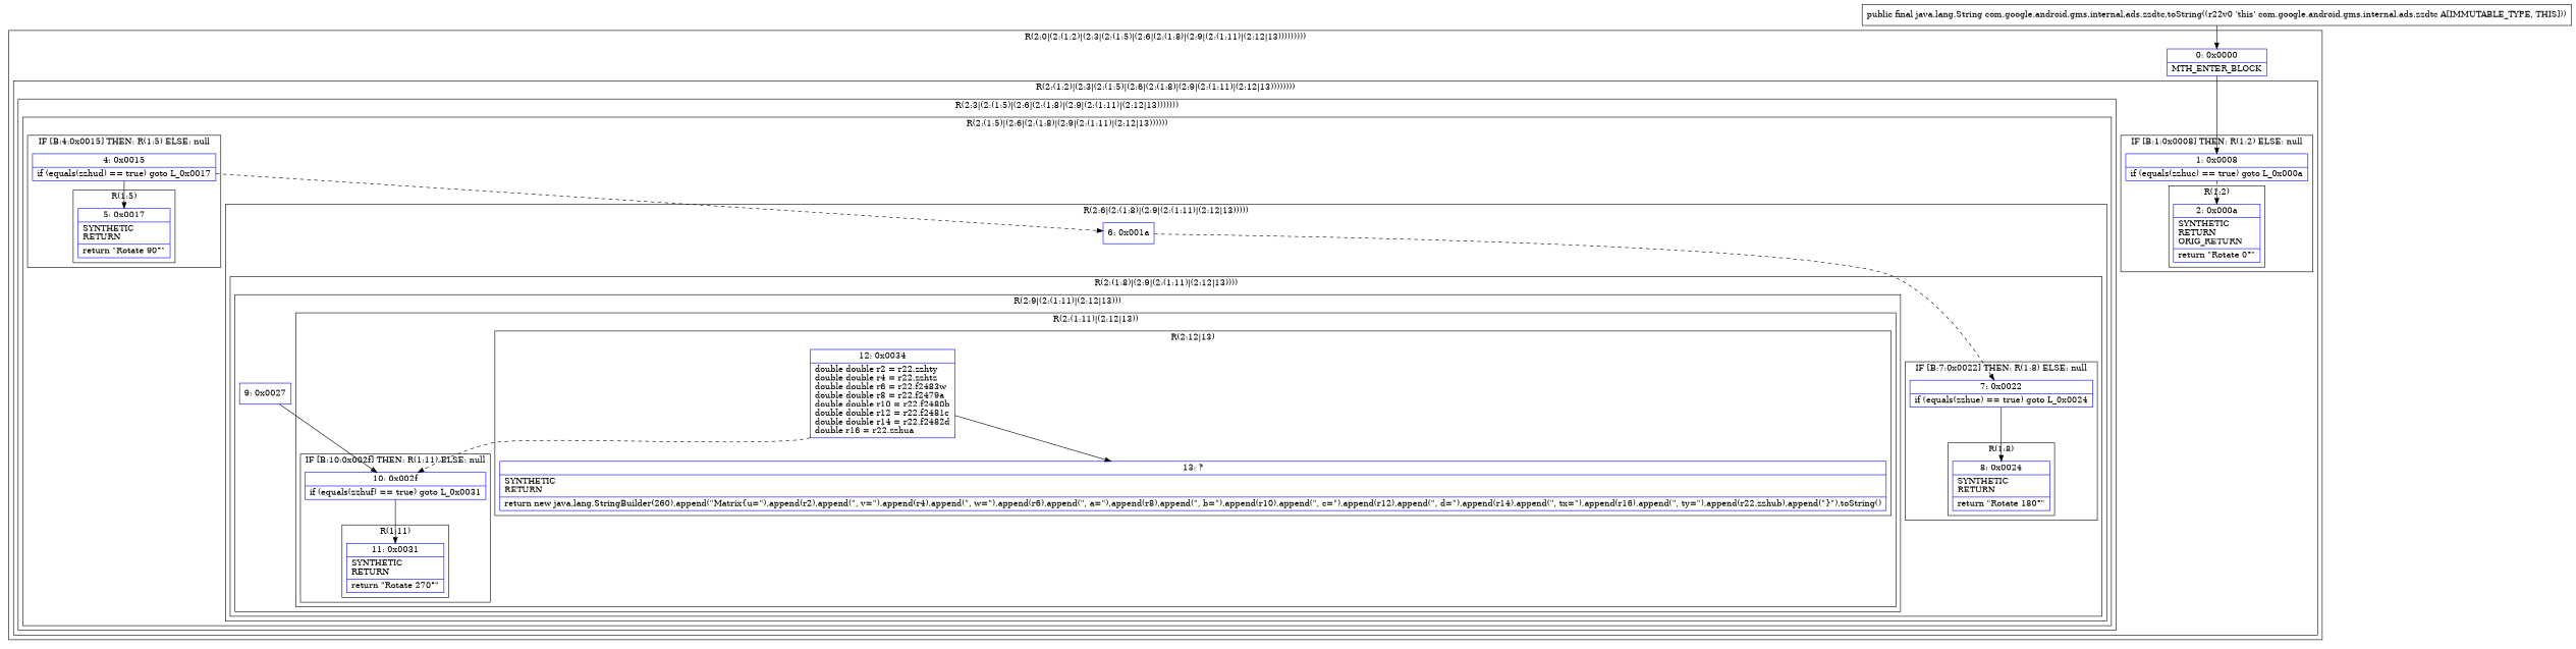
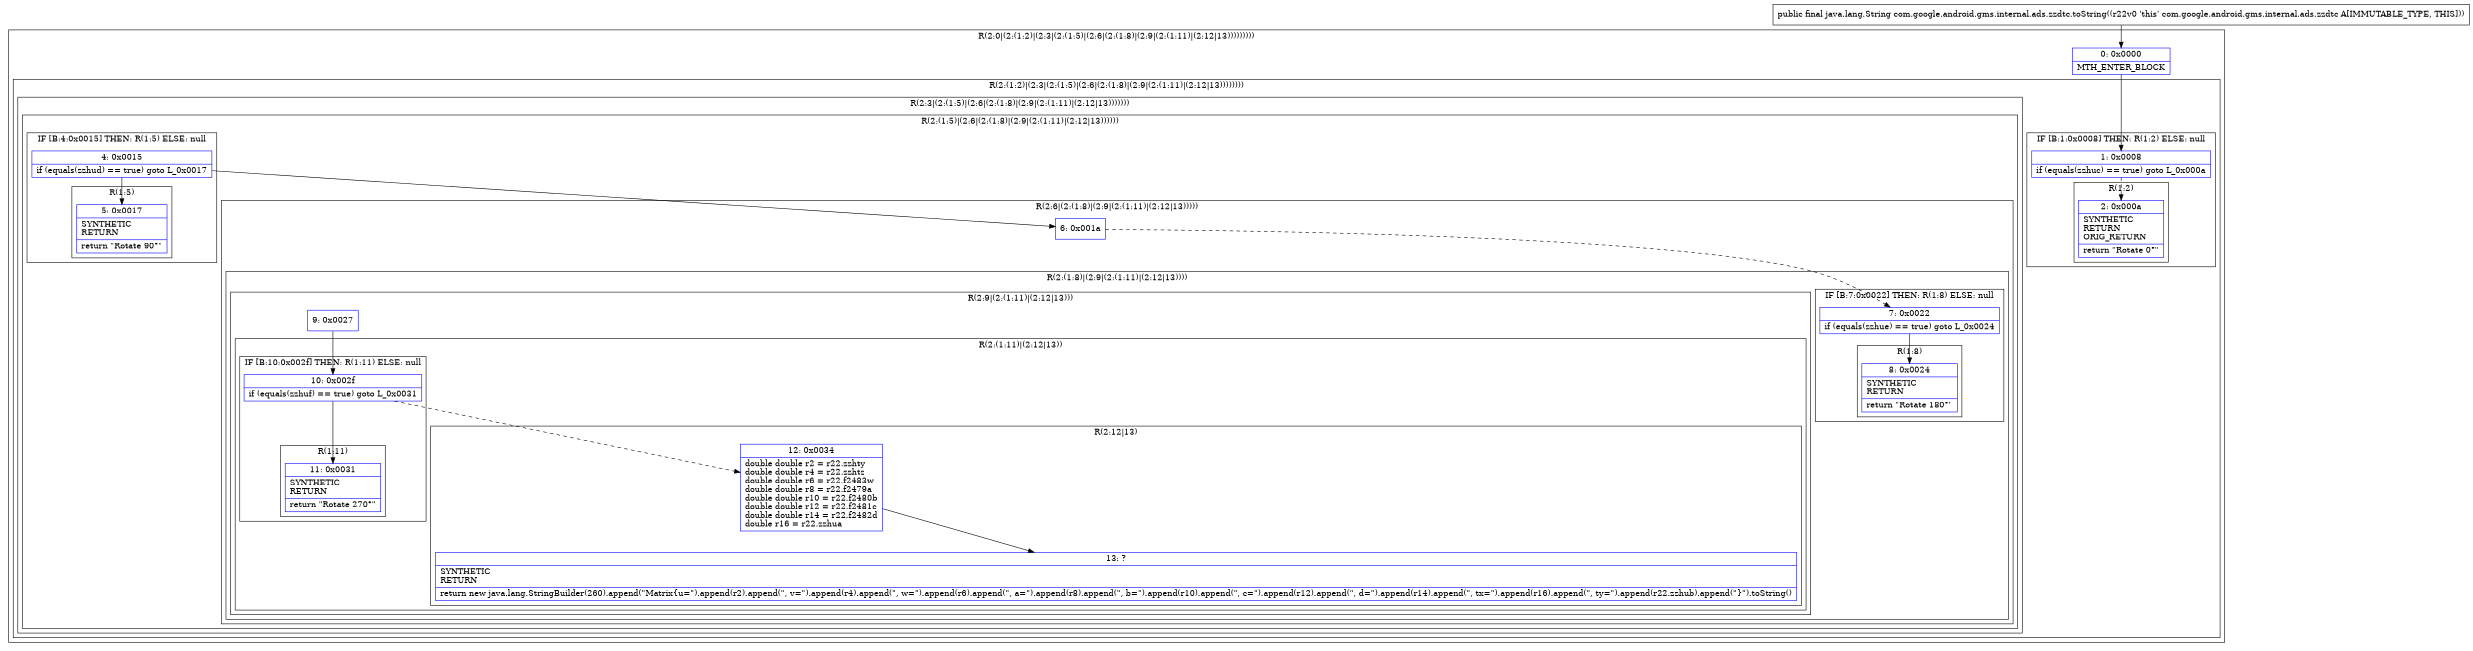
  digraph {
    node [color=blue shape=record]
    n1 [label="{2\:\ 0x000a|SYNTHETIC\lRETURN\lORIG_RETURN\l|return \"Rotate 0°\"\l}"]
    n2 [label="{1\:\ 0x0008|if (equals(zzhuc) == true) goto L_0x000a\l}"]
    n3 [label="{5\:\ 0x0017|SYNTHETIC\lRETURN\l|return \"Rotate 90°\"\l}"]
    n4 [label="{4\:\ 0x0015|if (equals(zzhud) == true) goto L_0x0017\l}"]
    n5 [label="{8\:\ 0x0024|SYNTHETIC\lRETURN\l|return \"Rotate 180°\"\l}"]
    n6 [label="{7\:\ 0x0022|if (equals(zzhue) == true) goto L_0x0024\l}"]
    n7 [label="{11\:\ 0x0031|SYNTHETIC\lRETURN\l|return \"Rotate 270°\"\l}"]
    n8 [label="{10\:\ 0x002f|if (equals(zzhuf) == true) goto L_0x0031\l}"]
    n9 [label="{12\:\ 0x0034|double double r2 = r22.zzhty\ldouble double r4 = r22.zzhtz\ldouble double r6 = r22.f2483w\ldouble double r8 = r22.f2479a\ldouble double r10 = r22.f2480b\ldouble double r12 = r22.f2481c\ldouble double r14 = r22.f2482d\ldouble r16 = r22.zzhua\l}"]
    n10 [label="{13\:\ ?|SYNTHETIC\lRETURN\l|return new java.lang.StringBuilder(260).append(\"Matrix\{u=\").append(r2).append(\", v=\").append(r4).append(\", w=\").append(r6).append(\", a=\").append(r8).append(\", b=\").append(r10).append(\", c=\").append(r12).append(\", d=\").append(r14).append(\", tx=\").append(r16).append(\", ty=\").append(r22.zzhub).append(\"\}\").toString()\l}"]
    n11 [label="{9\:\ 0x0027}"]
    n12 [label="{6\:\ 0x001a}"]
    n13 [label="{0\:\ 0x0000|MTH_ENTER_BLOCK\l}"]
    n14 [label="{public final java.lang.String com.google.android.gms.internal.ads.zzdtc.toString((r22v0 'this' com.google.android.gms.internal.ads.zzdtc A[IMMUTABLE_TYPE, THIS])) }" color=""]
    subgraph cluster_1 {
      label="R(2:0|(2:(1:2)|(2:3|(2:(1:5)|(2:6|(2:(1:8)|(2:9|(2:(1:11)|(2:12|13)))))))))"
      n13
      subgraph cluster_2 {
        label="R(2:(1:2)|(2:3|(2:(1:5)|(2:6|(2:(1:8)|(2:9|(2:(1:11)|(2:12|13))))))))"
        subgraph cluster_3 {
          label="IF [B:1:0x0008] THEN: R(1:2) ELSE: null"
          n2
          subgraph cluster_4 {
            label="R(1:2)"
            n1
          }
        }
        subgraph cluster_5 {
          label="R(2:3|(2:(1:5)|(2:6|(2:(1:8)|(2:9|(2:(1:11)|(2:12|13)))))))"
          subgraph cluster_6 {
            label="R(2:(1:5)|(2:6|(2:(1:8)|(2:9|(2:(1:11)|(2:12|13))))))"
            subgraph cluster_7 {
              label="IF [B:4:0x0015] THEN: R(1:5) ELSE: null"
              n4
              subgraph cluster_8 {
                label="R(1:5)"
                n3
              }
            }
            subgraph cluster_9 {
              label="R(2:6|(2:(1:8)|(2:9|(2:(1:11)|(2:12|13)))))"
              n12
              subgraph cluster_10 {
                label="R(2:(1:8)|(2:9|(2:(1:11)|(2:12|13))))"
                subgraph cluster_11 {
                  label="IF [B:7:0x0022] THEN: R(1:8) ELSE: null"
                  n6
                  subgraph cluster_12 {
                    label="R(1:8)"
                    n5
                  }
                }
                subgraph cluster_13 {
                  label="R(2:9|(2:(1:11)|(2:12|13)))"
                  n11
                  subgraph cluster_14 {
                    label="R(2:(1:11)|(2:12|13))"
                    subgraph cluster_15 {
                      label="IF [B:10:0x002f] THEN: R(1:11) ELSE: null"
                      n8
                      subgraph cluster_16 {
                        label="R(1:11)"
                        n7
                      }
                    }
                    subgraph cluster_17 {
                      label="R(2:12|13)"
                      n9
                      n10
                    }
                  }
                }
              }
            }
          }
        }
      }
    }
    n2 -> n1 [style=dashed]
    n4 -> n3
-   n4 -> n12 [style=dashed]
+   n4 -> n12 [style=solid]
    n6 -> n5
    n8 -> n7
-   n9 -> n8 [style=dashed]
+   n8 -> n9 [style=dashed]
    n9 -> n10
    n11 -> n8
    n12 -> n6 [style=dashed]
    n13 -> n2
    n14 -> n13
  }
